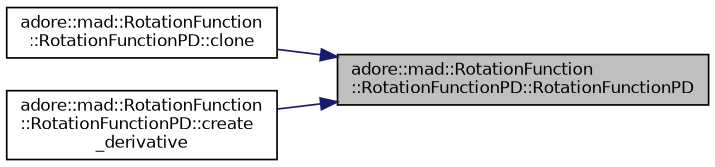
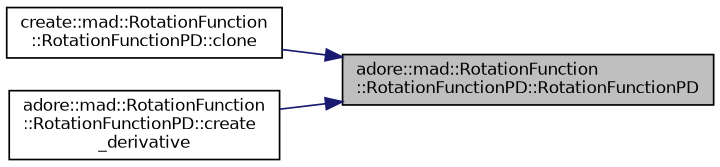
  digraph {
    rankdir=RL
    node [color=black fillcolor=white fontname=Helvetica fontsize=10 shape=record style=filled]
    edge [color=midnightblue dir=back fontname=Helvetica fontsize=10 labelfontname=Helvetica labelfontsize=10 style=solid]
    n1 [fillcolor=grey75 fontcolor=black height=0.2 label="adore::mad::RotationFunction\l::RotationFunctionPD::RotationFunctionPD" width=0.4]
-   n2 [height=0.2 label="adore::mad::RotationFunction\l::RotationFunctionPD::clone" width=0.4]
+   n2 [height=0.2 label="create::mad::RotationFunction\l::RotationFunctionPD::clone" width=0.4]
    n3 [height=0.2 label="adore::mad::RotationFunction\l::RotationFunctionPD::create\l_derivative" width=0.4]
    n1 -> n2
    n1 -> n3
  }
